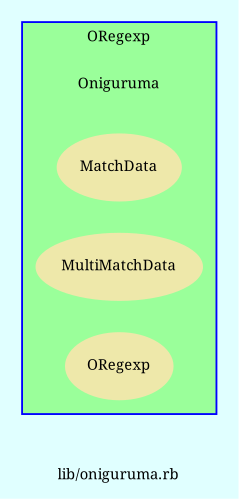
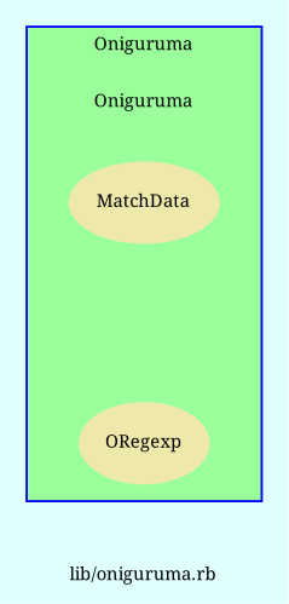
  digraph {
    bgcolor=lightcyan1
    compound=true
    fontname="Noto Serif"
    fontsize=8
    label="lib/oniguruma.rb"
    rankdir=LR
    node [color=palegoldenrod fontname="Noto Serif" fontsize=8 shape=ellipse fontcolor=black style=filled]
    Oniguruma [color=black height=0.01 shape=plaintext width=0.01 fontcolor="" style=""]
    n2 [label=MatchData]
-   n3 [label=MultiMatchData]
    n4 [label=ORegexp]
    subgraph cluster_1 {
      color=blue
      fillcolor=palegreen1
-     label=ORegexp
+     label=Oniguruma
      style=filled
      Oniguruma
      n2
-     n3
      n4
    }
  }
